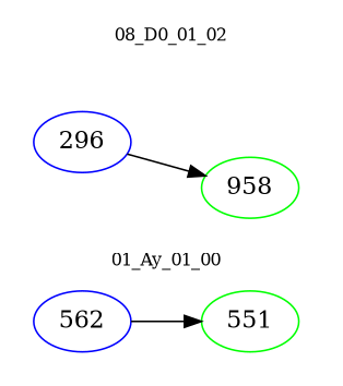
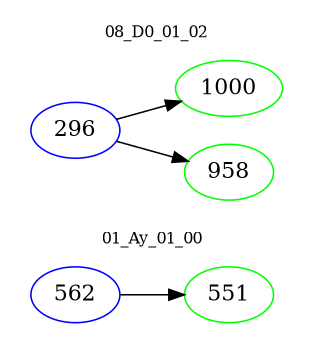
  digraph {
    rankdir=LR
    node [color=green]
    edge [color=black]
    n1 [color=blue label=562]
    n2 [label=551]
    n3 [color=blue label=296]
    n4 [label=958]
+   n5 [label=1000]
    subgraph cluster_1 {
      color=white
      fontsize=10
      label="01_Ay_01_00"
      n1
      n2
    }
    subgraph cluster_2 {
      color=white
      fontsize=10
      label="08_D0_01_02"
      n3
      n4
+     n5
    }
    n1 -> n2
    n3 -> n4
+   n3 -> n5
  }
